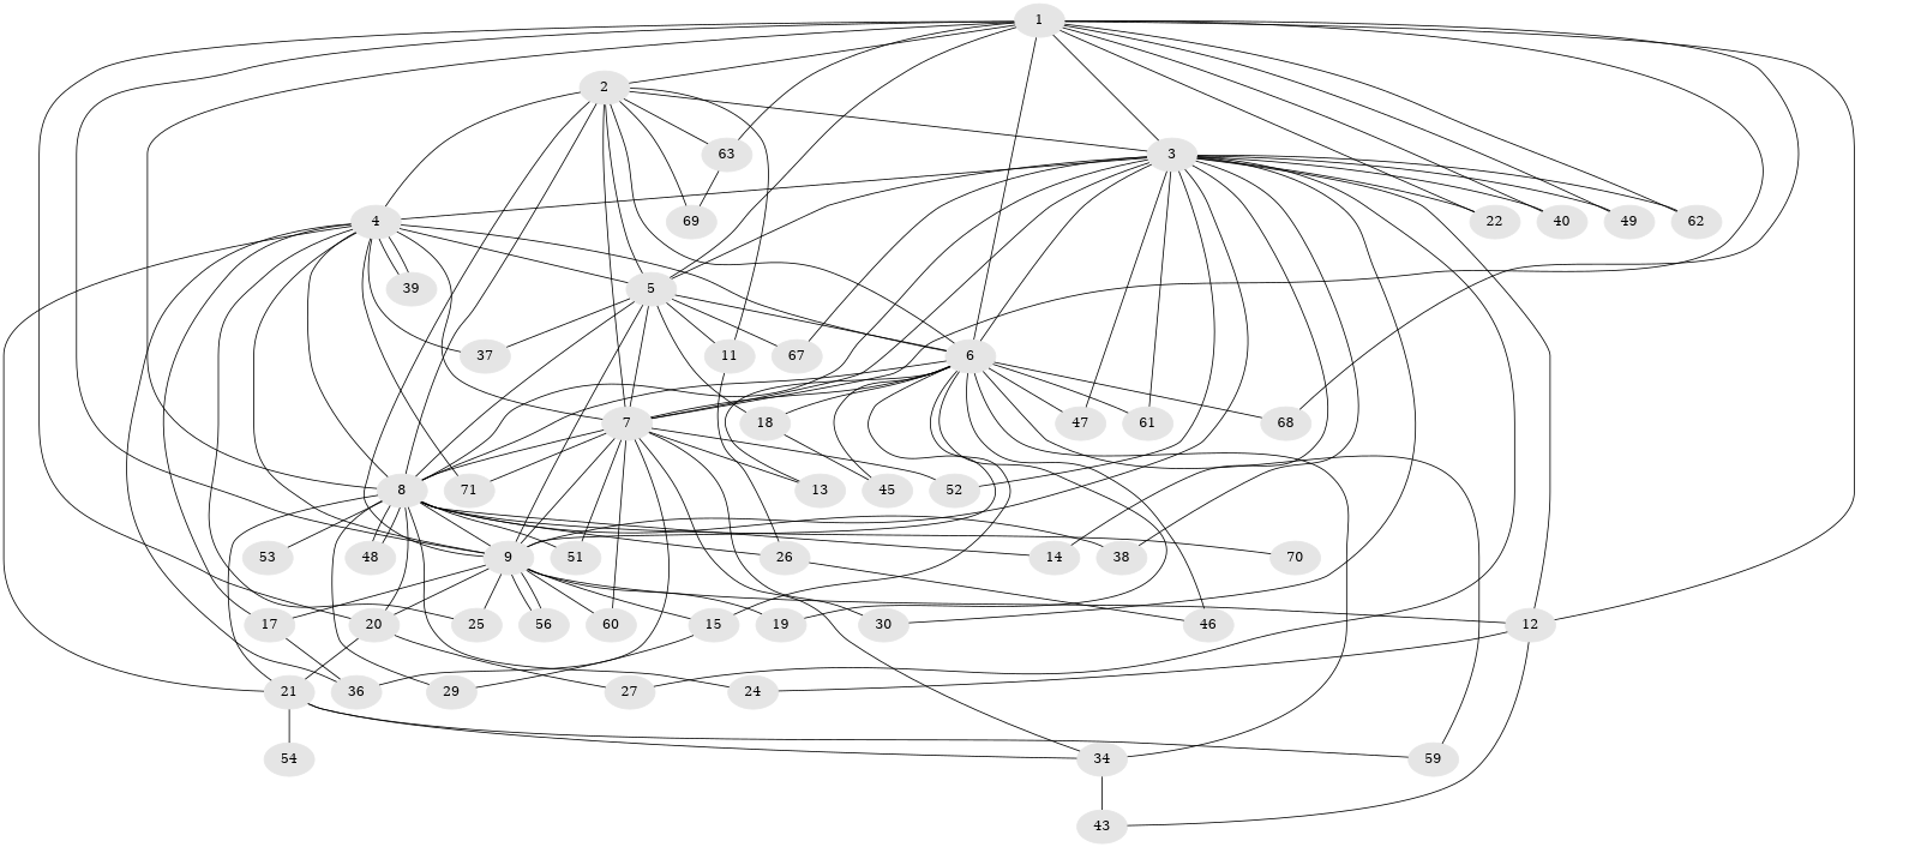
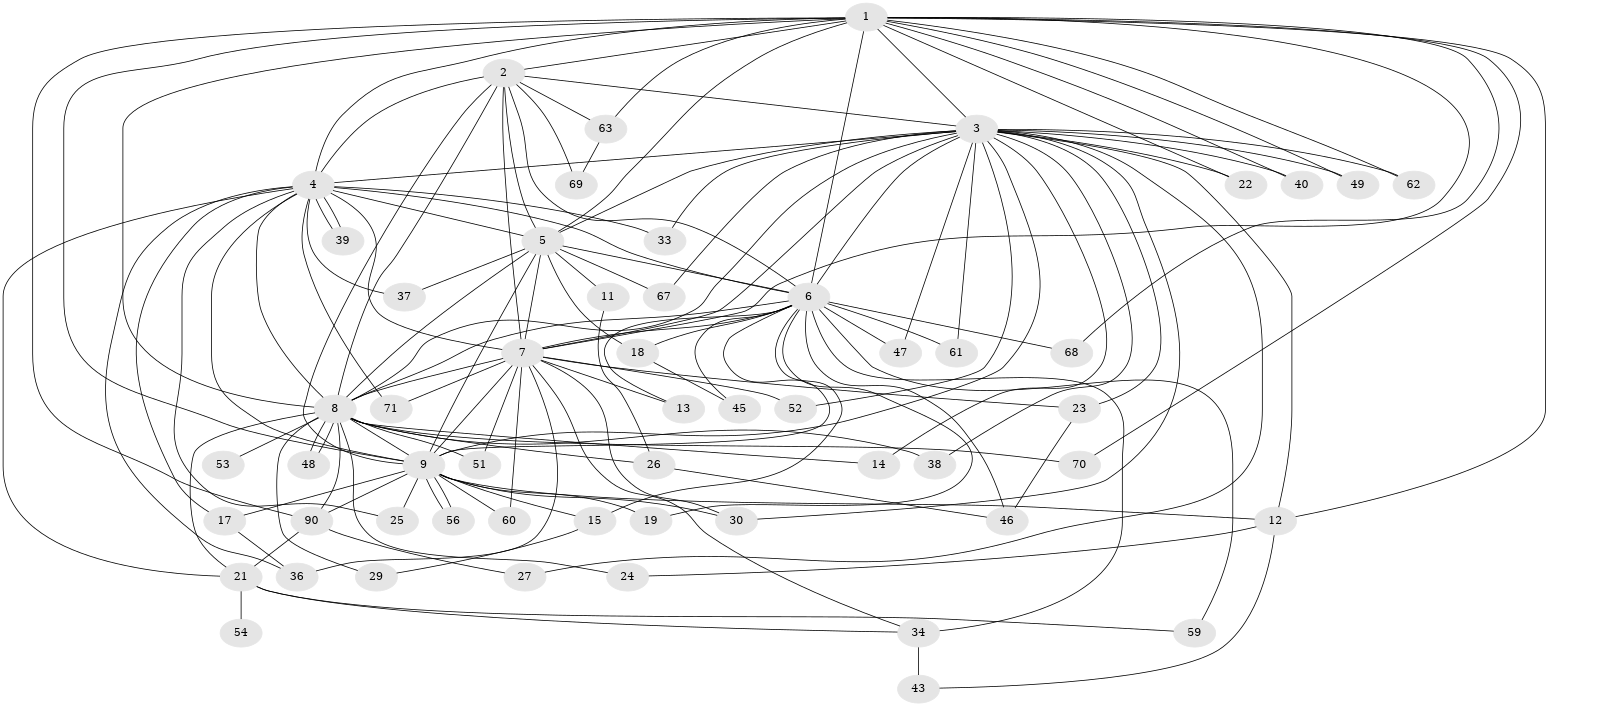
  graph {
    node [color=gray90 style=filled]
    1 [super="+41"]
    2 [super="+35"]
    3 [super="+32"]
    4 [super="+31"]
    5 [super="+50"]
    6 [super="+55"]
    7 [super="+65"]
    8 [super="+16"]
    9 [super="+10"]
    12 [super="+44"]
-   20 [super="+64"]
+   20 [super="+64" label=90]
    22
    40
    49
    62
    63
    68
    70
    11 [super="+57"]
    69
    14
+   23
    27
    30 [super="+66"]
+   33
    38
    47
    52
    61
    67
    17
    21 [super="+28"]
    25
    36
    37
    39
    71
    18
    13
    15
    19
    34 [super="+42"]
    45
    59
    46
    51
    60
    24
    26
    29
    48
    53
    56
    43 [super="+58"]
    54
    1 -- 2
    1 -- 3 [weight=2]
+   1 -- 4
    1 -- 5
    1 -- 6
    1 -- 7
    1 -- 8
    1 -- 9 [weight=3]
    1 -- 12
    1 -- 20
    1 -- 22
    1 -- 40
    1 -- 49
    1 -- 62
    1 -- 63
    1 -- 68
+   1 -- 70
    2 -- 3
    2 -- 4 [weight=2]
    2 -- 5
    2 -- 6
    2 -- 7
    2 -- 8
    2 -- 9 [weight=2]
    2 -- 63
-   2 -- 11
    2 -- 69
    3 -- 4
    3 -- 5
    3 -- 6
    3 -- 7
    3 -- 8 [weight=2]
    3 -- 9 [weight=2]
    3 -- 12
    3 -- 22
    3 -- 40
    3 -- 49
    3 -- 62
    3 -- 14
+   3 -- 23
    3 -- 27
    3 -- 30
+   3 -- 33
    3 -- 38
    3 -- 47
    3 -- 52
    3 -- 61
    3 -- 67
    4 -- 5
    4 -- 6
    4 -- 7
    4 -- 8
    4 -- 9 [weight=3]
+   4 -- 33
    4 -- 17
    4 -- 21
    4 -- 25
    4 -- 36
    4 -- 37
    4 -- 39
    4 -- 39
    4 -- 71
    5 -- 6 [weight=2]
    5 -- 7
    5 -- 8
    5 -- 9 [weight=2]
    5 -- 11
    5 -- 67
    5 -- 37
    5 -- 18
    6 -- 7
    6 -- 8
    6 -- 9 [weight=2]
    6 -- 68
    6 -- 47
    6 -- 61
    6 -- 18
    6 -- 13
    6 -- 15
    6 -- 19
    6 -- 34
    6 -- 45
    6 -- 59
    6 -- 46
    7 -- 8
    7 -- 9 [weight=2]
+   7 -- 23
    7 -- 30
    7 -- 52
    7 -- 36
    7 -- 71
    7 -- 13
    7 -- 34
    7 -- 51
    7 -- 60
    8 -- 9 [weight=2]
    8 -- 20
    8 -- 70
    8 -- 14
    8 -- 38
    8 -- 21
    8 -- 51
    8 -- 24
    8 -- 26
    8 -- 29
    8 -- 48
    8 -- 48
    8 -- 53 [weight=2]
    9 -- 12
    9 -- 20
+   9 -- 30
    9 -- 17
    9 -- 25
    9 -- 15
    9 -- 19
    9 -- 60
    9 -- 56
    9 -- 56
    12 -- 24
    12 -- 43
    20 -- 27
    20 -- 21
    63 -- 69
    11 -- 26
+   23 -- 46
    17 -- 36
    21 -- 34
    21 -- 59
    21 -- 54 [weight=2]
    18 -- 45
    15 -- 29
    34 -- 43 [weight=2]
    26 -- 46
  }
